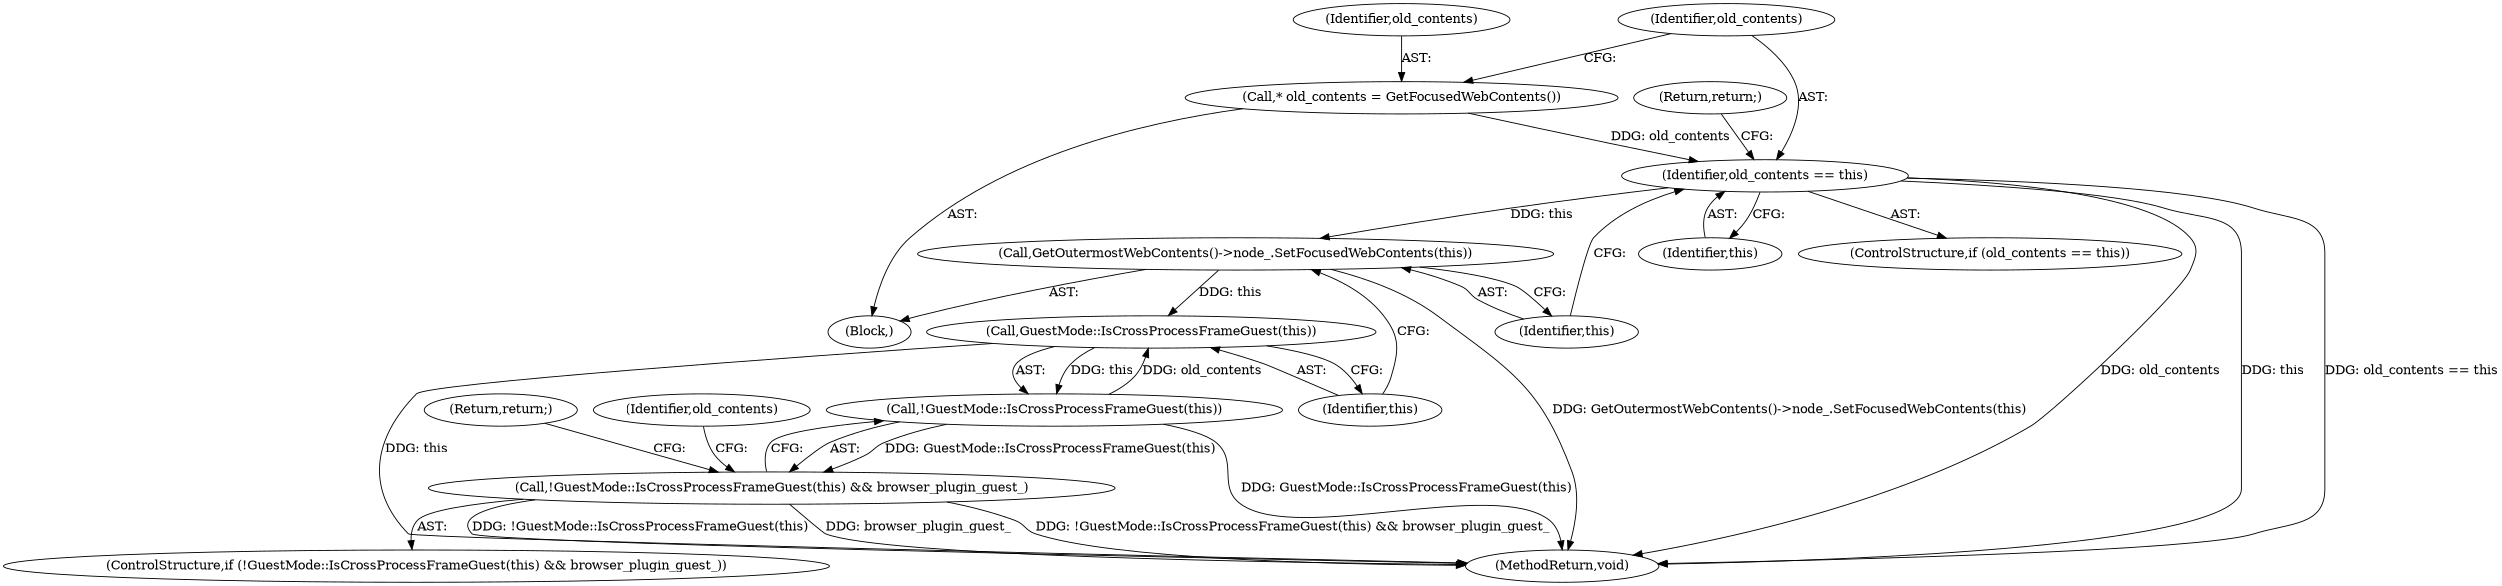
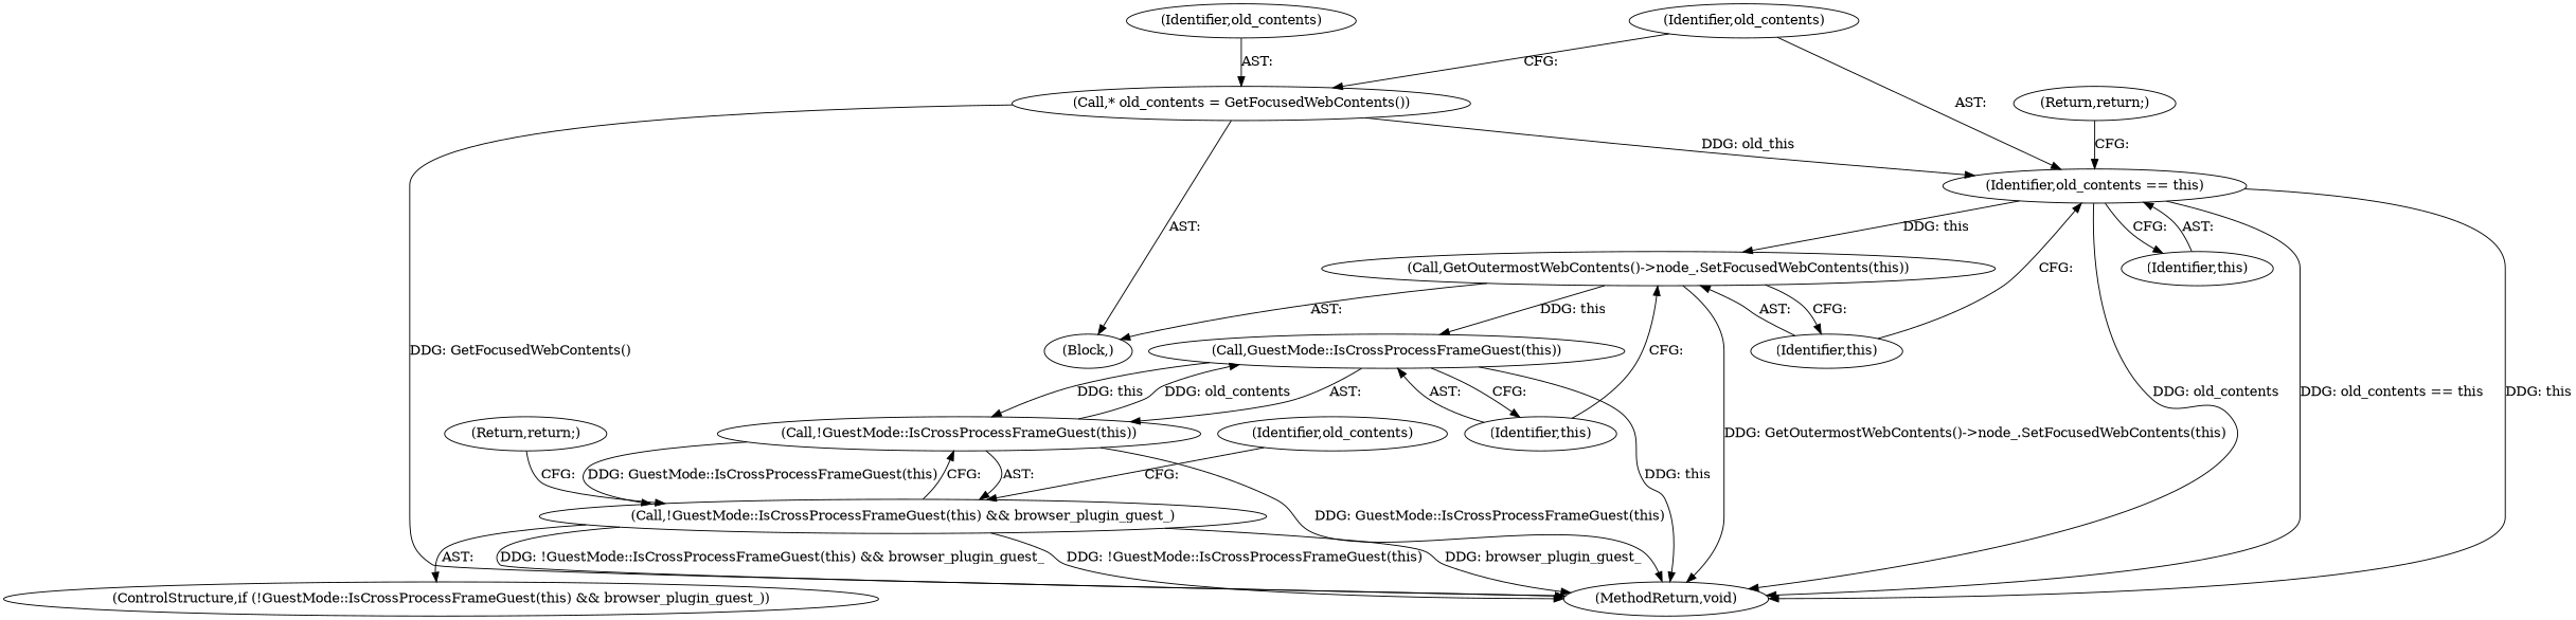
  digraph {
    n1 [label="(Identifier,old_contents == this)"]
    n2 [label="(Call,GetOutermostWebContents()->node_.SetFocusedWebContents(this))"]
    n3 [label="(Identifier,this)"]
-   n4 [label="(ControlStructure,if (old_contents == this))"]
    n5 [label="(MethodReturn,void)"]
    n6 [label="(Block,)"]
    n7 [label="(Call,GuestMode::IsCrossProcessFrameGuest(this))"]
    n8 [label="(Identifier,this)"]
    n9 [label="(Call,* old_contents = GetFocusedWebContents())"]
    n10 [label="(Call,!GuestMode::IsCrossProcessFrameGuest(this))"]
    n11 [label="(Identifier,this)"]
    n12 [label="(Call,!GuestMode::IsCrossProcessFrameGuest(this) && browser_plugin_guest_)"]
    n13 [label="(ControlStructure,if (!GuestMode::IsCrossProcessFrameGuest(this) && browser_plugin_guest_))"]
    n14 [label="(Return,return;)"]
    n15 [label="(Return,return;)"]
    n16 [label="(Identifier,old_contents)"]
    n17 [label="(Identifier,old_contents)"]
    n18 [label="(Identifier,old_contents)"]
    n1 -> n2 [label="DDG: this"]
    n1 -> n3 [label="CFG: "]
-   n1 -> n4 [label="AST: "]
    n1 -> n5 [label="DDG: old_contents"]
    n1 -> n5 [label="DDG: old_contents == this"]
    n1 -> n5 [label="DDG: this"]
    n2 -> n5 [label="DDG: GetOutermostWebContents()->node_.SetFocusedWebContents(this)"]
    n2 -> n6 [label="AST: "]
    n2 -> n7 [label="DDG: this"]
    n2 -> n8 [label="CFG: "]
    n3 -> n1 [label="AST: "]
    n7 -> n5 [label="DDG: this"]
    n7 -> n10 [label="AST: "]
    n7 -> n10 [label="DDG: this"]
    n7 -> n11 [label="CFG: "]
    n8 -> n1 [label="CFG: "]
    n8 -> n2 [label="AST: "]
-   n9 -> n1 [label="DDG: old_contents"]
+   n9 -> n1 [label="DDG: old_this"]
+   n9 -> n5 [label="DDG: GetFocusedWebContents()"]
    n9 -> n6 [label="AST: "]
    n10 -> n5 [label="DDG: GuestMode::IsCrossProcessFrameGuest(this)"]
    n10 -> n7 [label="DDG: old_contents"]
    n10 -> n12 [label="AST: "]
    n10 -> n12 [label="DDG: GuestMode::IsCrossProcessFrameGuest(this)"]
    n11 -> n2 [label="CFG: "]
    n11 -> n7 [label="AST: "]
    n12 -> n5 [label="DDG: !GuestMode::IsCrossProcessFrameGuest(this) && browser_plugin_guest_"]
    n12 -> n5 [label="DDG: !GuestMode::IsCrossProcessFrameGuest(this)"]
    n12 -> n5 [label="DDG: browser_plugin_guest_"]
    n12 -> n10 [label="CFG: "]
    n12 -> n13 [label="AST: "]
    n14 -> n12 [label="CFG: "]
    n15 -> n1 [label="CFG: "]
    n16 -> n9 [label="AST: "]
    n17 -> n12 [label="CFG: "]
    n18 -> n1 [label="AST: "]
    n18 -> n9 [label="CFG: "]
  }
